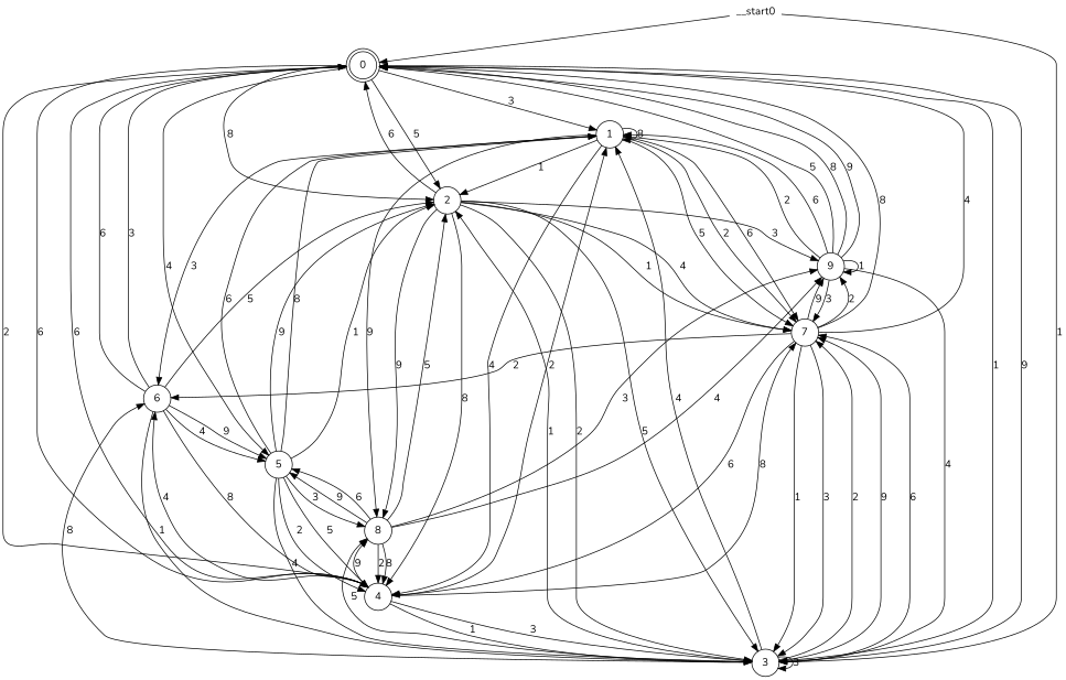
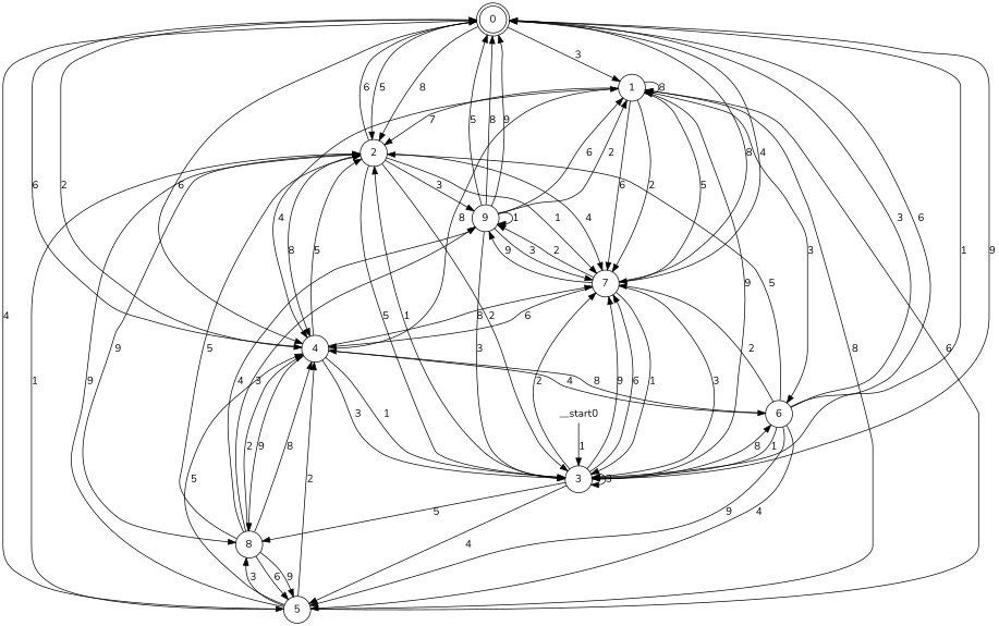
  digraph {
    fontname=Nunito
    node [fontname=Nunito shape=circle]
    edge [fontname=Nunito]
    n1 [label=0 shape=doublecircle]
    n2 [label=1]
    n3 [label=2]
    n4 [label=3]
    n5 [label=4]
    n6 [label=5]
    n7 [label=6]
    n8 [label=7]
    n9 [label=8]
    n10 [label=9]
    __start0 [height=0 shape=none width=0]
    n1 -> n2 [label=3]
    n1 -> n3 [label=5]
    n1 -> n3 [label=8]
    n1 -> n4 [label=1]
    n1 -> n4 [label=9]
    n1 -> n5 [label=2]
    n1 -> n5 [label=6]
    n1 -> n6 [label=4]
    n2 -> n2 [label=8]
-   n2 -> n3 [label=1]
+   n2 -> n3 [label=7]
    n2 -> n5 [label=4]
    n2 -> n7 [label=3]
    n2 -> n8 [label=5]
    n2 -> n8 [label=2]
    n2 -> n8 [label=6]
-   n2 -> n9 [label=9]
    n3 -> n1 [label=6]
    n3 -> n4 [label=5]
    n3 -> n4 [label=2]
    n3 -> n5 [label=8]
    n3 -> n8 [label=1]
    n3 -> n8 [label=4]
    n3 -> n9 [label=9]
    n3 -> n10 [label=3]
-   n4 -> n2 [label=4]
+   n4 -> n2 [label=9]
    n4 -> n3 [label=1]
    n4 -> n4 [label=3]
    n4 -> n7 [label=8]
    n4 -> n8 [label=2]
    n4 -> n8 [label=9]
    n4 -> n8 [label=6]
    n4 -> n9 [label=5]
    n5 -> n1 [label=6]
-   n5 -> n2 [label=2]
+   n5 -> n2 [label=8]
+   n5 -> n3 [label=5]
    n5 -> n4 [label=3]
    n5 -> n4 [label=1]
    n5 -> n7 [label=4]
    n5 -> n8 [label=8]
    n5 -> n9 [label=9]
    n6 -> n2 [label=8]
    n6 -> n2 [label=6]
    n6 -> n3 [label=1]
    n6 -> n3 [label=9]
-   n6 -> n4 [label=4]
+   n4 -> n6 [label=4]
    n6 -> n5 [label=5]
    n6 -> n5 [label=2]
    n6 -> n9 [label=3]
    n7 -> n1 [label=3]
    n7 -> n1 [label=6]
    n7 -> n3 [label=5]
    n7 -> n4 [label=1]
    n7 -> n5 [label=8]
    n7 -> n6 [label=9]
    n7 -> n6 [label=4]
-   n8 -> n7 [label=2]
+   n7 -> n8 [label=2]
    n8 -> n1 [label=8]
    n8 -> n1 [label=4]
    n8 -> n4 [label=3]
    n8 -> n4 [label=1]
    n8 -> n5 [label=6]
    n8 -> n10 [label=2]
    n8 -> n10 [label=9]
    n9 -> n3 [label=5]
    n9 -> n5 [label=8]
    n9 -> n5 [label=2]
    n9 -> n6 [label=9]
    n9 -> n6 [label=6]
    n9 -> n10 [label=3]
    n9 -> n10 [label=4]
    n10 -> n1 [label=5]
    n10 -> n1 [label=8]
    n10 -> n1 [label=9]
    n10 -> n2 [label=2]
    n10 -> n2 [label=6]
-   n10 -> n4 [label=4]
+   n10 -> n4 [label=3]
    n10 -> n8 [label=3]
    n10 -> n10 [label=1]
-   __start0 -> n1
    __start0 -> n4 [label=1]
  }
